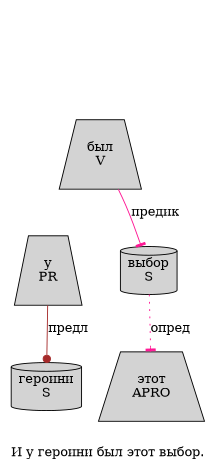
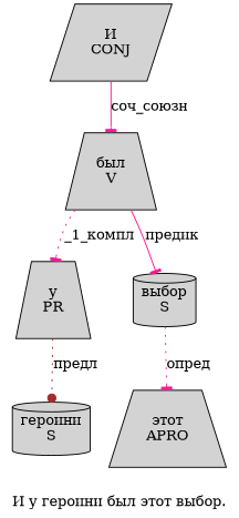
  digraph {
    label="И у героини был этот выбор."
    node [fillcolor=lightgray penwidth=1 shape=trapezium style=filled]
    edge [arrowhead=tee color=deeppink style=dotted]
+   n1 [label="И\nCONJ" shape=parallelogram]
    n2 [label="был\nV"]
    n3 [label="у\nPR"]
    n4 [label="выбор\nS" shape=cylinder]
    n5 [label="героини\nS" shape=cylinder]
    n6 [label="этот\nAPRO"]
+   n1 -> n2 [label="соч_союзн" style=solid]
+   n2 -> n3 [label="_1_компл"]
    n2 -> n4 [label="предик" style=solid]
-   n3 -> n5 [arrowhead=dot color=brown label="предл" style=solid]
+   n3 -> n5 [arrowhead=dot color=brown label="предл"]
    n4 -> n6 [label="опред"]
  }
